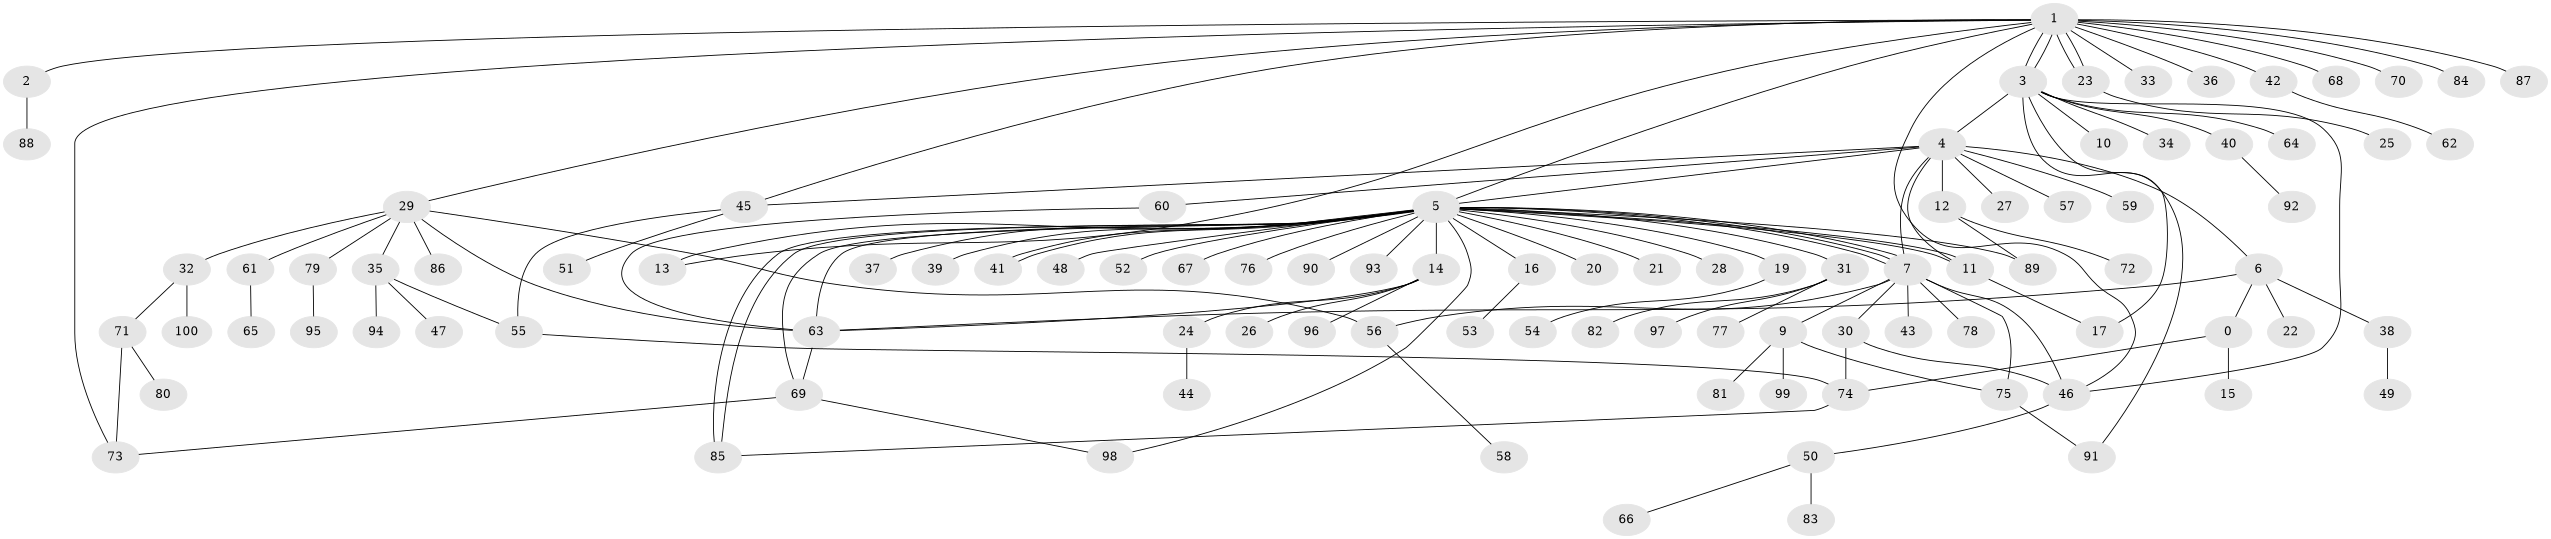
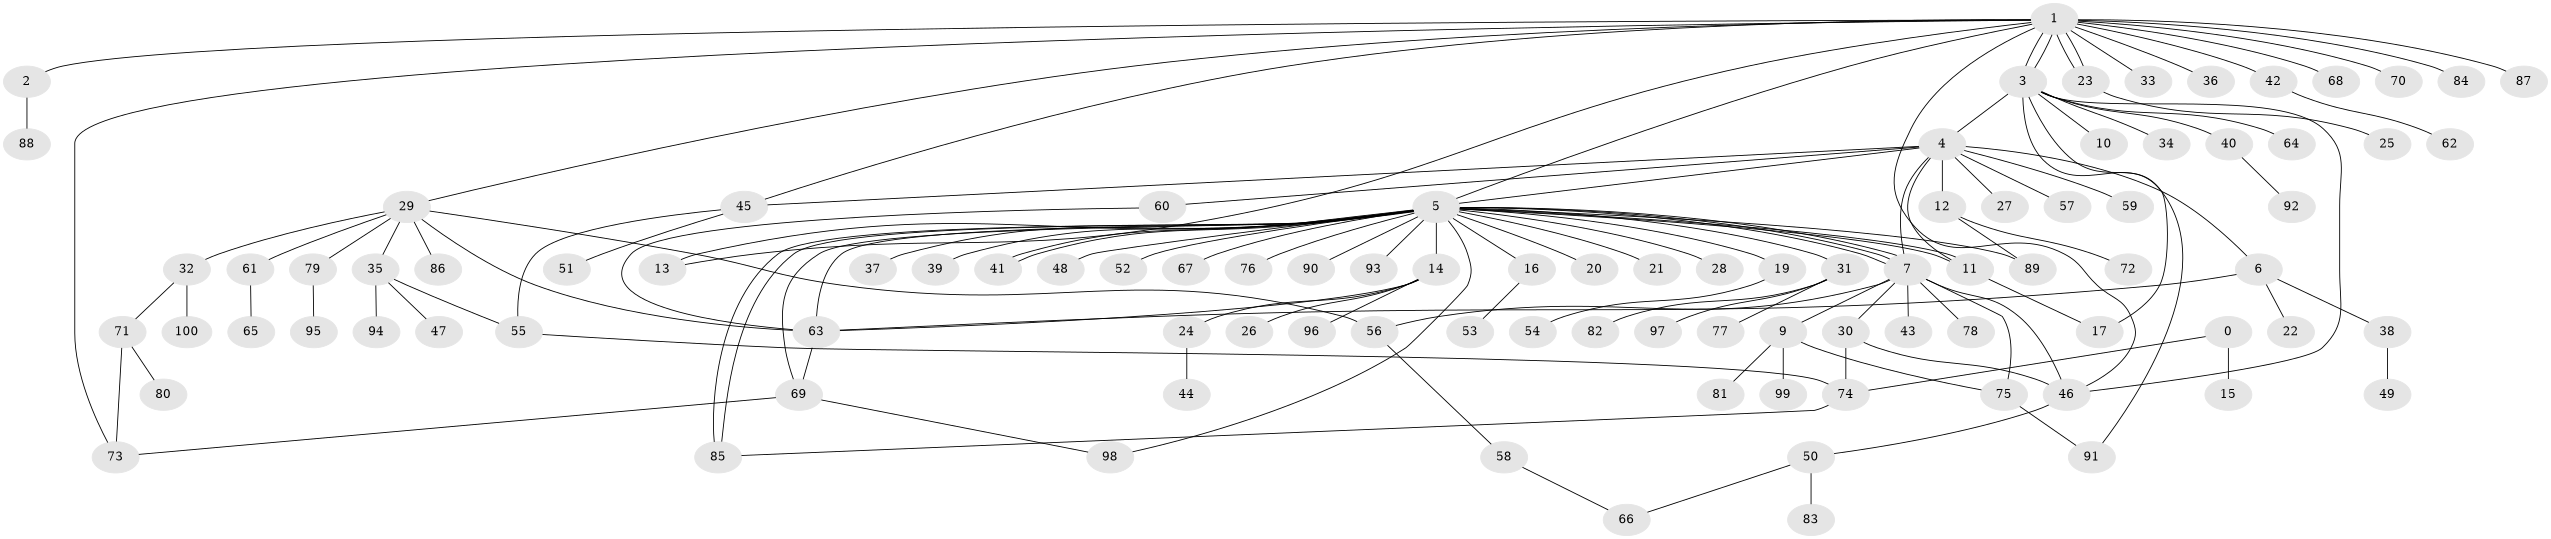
  graph {
    node [color=gray90 style=filled]
    1
    2
    3
    5
    13
    23
    29
    33
    36
    42
    45
    46
    68
    70
    73
    84
    87
    88
    4
    10
    17
    34
    40
    64
    91
    7
    11
    14
    16
    19
    20
    21
    28
    31
    37
    39
    41
    48
    52
    63
    67
    69
    76
    85
    89
    90
    93
    98
    25
    56
    32
    35
    61
    79
    86
    62
    55
    51
    50
    6
    12
    27
    57
    59
    60
    92
    n67 [label=0]
    22
    38
    9
    30
    43
    75
    78
    72
    24
    26
    96
    53
    54
    77
    82
    97
    15
    74
    49
    81
    99
    58
    44
    71
    100
    47
    94
    65
    95
    80
    66
    83
    1 -- 2
    1 -- 3
    1 -- 3
    1 -- 5
    1 -- 13
    1 -- 23
    1 -- 23
    1 -- 29
    1 -- 33
    1 -- 36
    1 -- 42
    1 -- 45
    1 -- 46
    1 -- 68
    1 -- 70
    1 -- 73
    1 -- 84
    1 -- 87
    2 -- 88
    3 -- 46
    3 -- 4
    3 -- 10
    3 -- 17
    3 -- 34
    3 -- 40
    3 -- 64
    3 -- 91
    5 -- 13
    5 -- 7
    5 -- 7
    5 -- 7
    5 -- 11
    5 -- 11
    5 -- 14
    5 -- 16
    5 -- 19
    5 -- 20
    5 -- 21
    5 -- 28
    5 -- 31
    5 -- 37
    5 -- 39
    5 -- 41
    5 -- 41
    5 -- 48
    5 -- 52
    5 -- 63
    5 -- 67
    5 -- 69
    5 -- 76
    5 -- 85
    5 -- 85
    5 -- 89
    5 -- 90
    5 -- 93
    5 -- 98
    23 -- 25
    29 -- 63
    29 -- 56
    29 -- 32
    29 -- 35
    29 -- 61
    29 -- 79
    29 -- 86
    42 -- 62
    45 -- 55
    45 -- 51
    46 -- 50
    4 -- 5
    4 -- 45
    4 -- 7
    4 -- 11
    4 -- 6
    4 -- 12
    4 -- 27
    4 -- 57
    4 -- 59
    4 -- 60
    40 -- 92
    7 -- 46
    7 -- 56
    7 -- 9
    7 -- 30
    7 -- 43
    7 -- 75
    7 -- 78
    11 -- 17
    14 -- 63
    14 -- 24
    14 -- 26
    14 -- 96
    16 -- 53
    19 -- 54
    31 -- 77
    31 -- 82
    31 -- 97
    63 -- 69
    69 -- 73
    69 -- 98
    56 -- 58
    32 -- 71
    32 -- 100
    35 -- 55
    35 -- 47
    35 -- 94
    61 -- 65
    79 -- 95
    55 -- 74
    50 -- 66
    50 -- 83
    6 -- 63
-   6 -- n67
    6 -- 22
    6 -- 38
    12 -- 89
    12 -- 72
    60 -- 63
    n67 -- 15
    n67 -- 74
    38 -- 49
    9 -- 75
    9 -- 81
    9 -- 99
    30 -- 46
    30 -- 74
    75 -- 91
    24 -- 44
    74 -- 85
+   58 -- 66
    71 -- 73
    71 -- 80
  }
